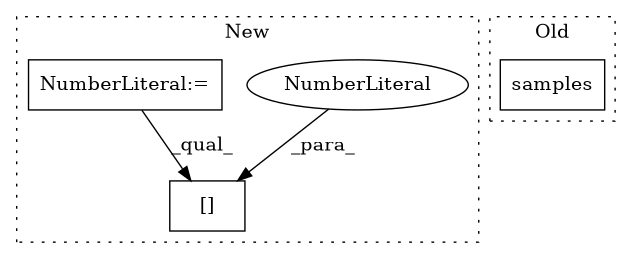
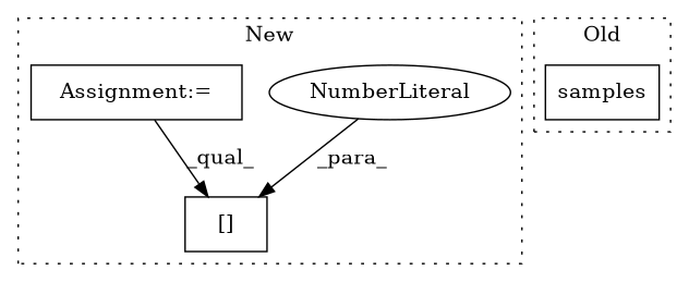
  digraph {
    node [l=1 shape=box]
    n1 [a=2 l="6,1" label="[]" s="934,941"]
    n2 [a=34 label=NumberLiteral s=940 shape=ellipse]
-   n3 [a=7 label="NumberLiteral:=" s=795]
+   n3 [a=7 label="Assignment:=" s=795]
    n4 [a=32 l="8,1" label=samples s="863,893"]
    subgraph cluster_1 {
      label=New
      style=dotted
      n1
      n2
      n3
    }
    subgraph cluster_2 {
      label=Old
      style=dotted
      n4
    }
    n2 -> n1 [label=_para_]
    n3 -> n1 [label=_qual_]
  }
